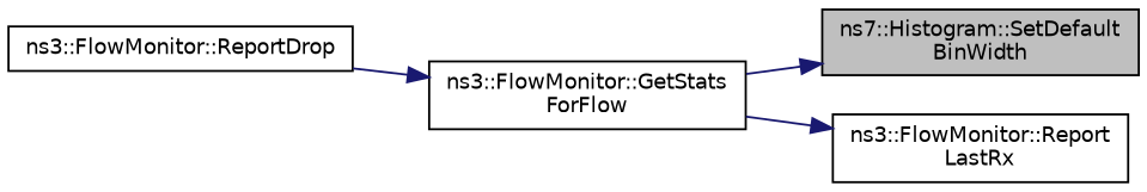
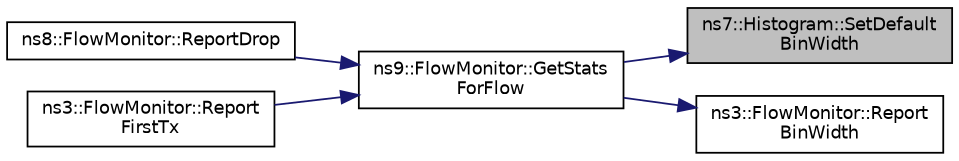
  digraph {
    rankdir=RL
    node [color=black fillcolor=white fontname=Helvetica fontsize=10 shape=record style=filled]
    edge [color=midnightblue dir=back fontname=Helvetica fontsize=10 labelfontname=Helvetica labelfontsize=10 style=solid]
    n1 [fillcolor=grey75 fontcolor=black height=0.2 label="ns7::Histogram::SetDefault\lBinWidth" width=0.4]
-   n2 [height=0.2 label="ns3::FlowMonitor::GetStats\lForFlow" width=0.4]
-   n3 [height=0.2 label="ns3::FlowMonitor::ReportDrop" width=0.4]
-   n5 [height=0.2 label="ns3::FlowMonitor::Report\lLastRx" width=0.4]
+   n2 [height=0.2 label="ns9::FlowMonitor::GetStats\lForFlow" width=0.4]
+   n3 [height=0.2 label="ns8::FlowMonitor::ReportDrop" width=0.4]
+   n4 [height=0.2 label="ns3::FlowMonitor::Report\lFirstTx" width=0.4]
+   n5 [height=0.2 label="ns3::FlowMonitor::Report\lBinWidth" width=0.4]
    n1 -> n2
    n2 -> n3
+   n2 -> n4
    n5 -> n2
  }
